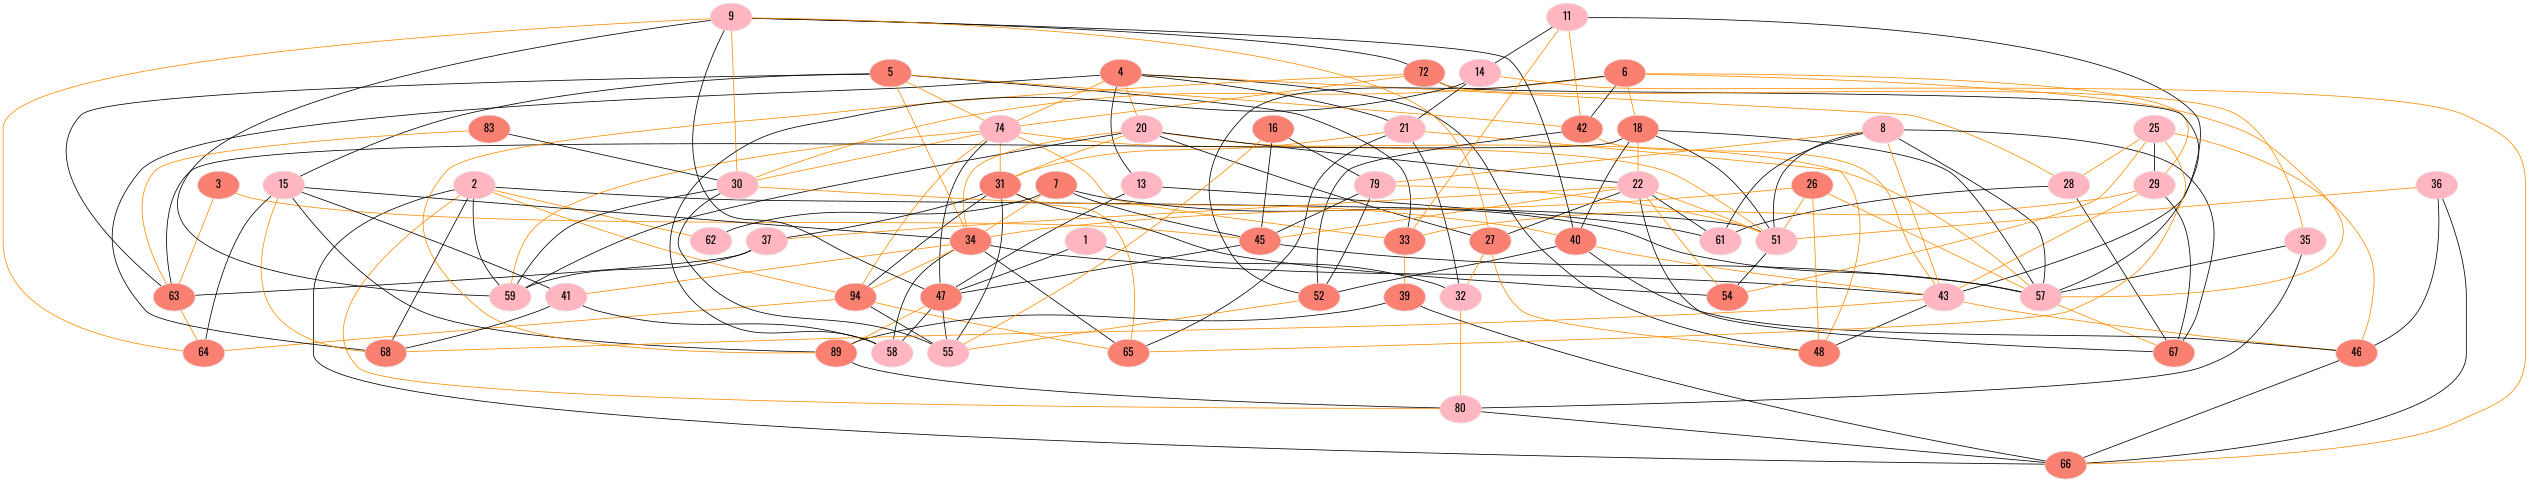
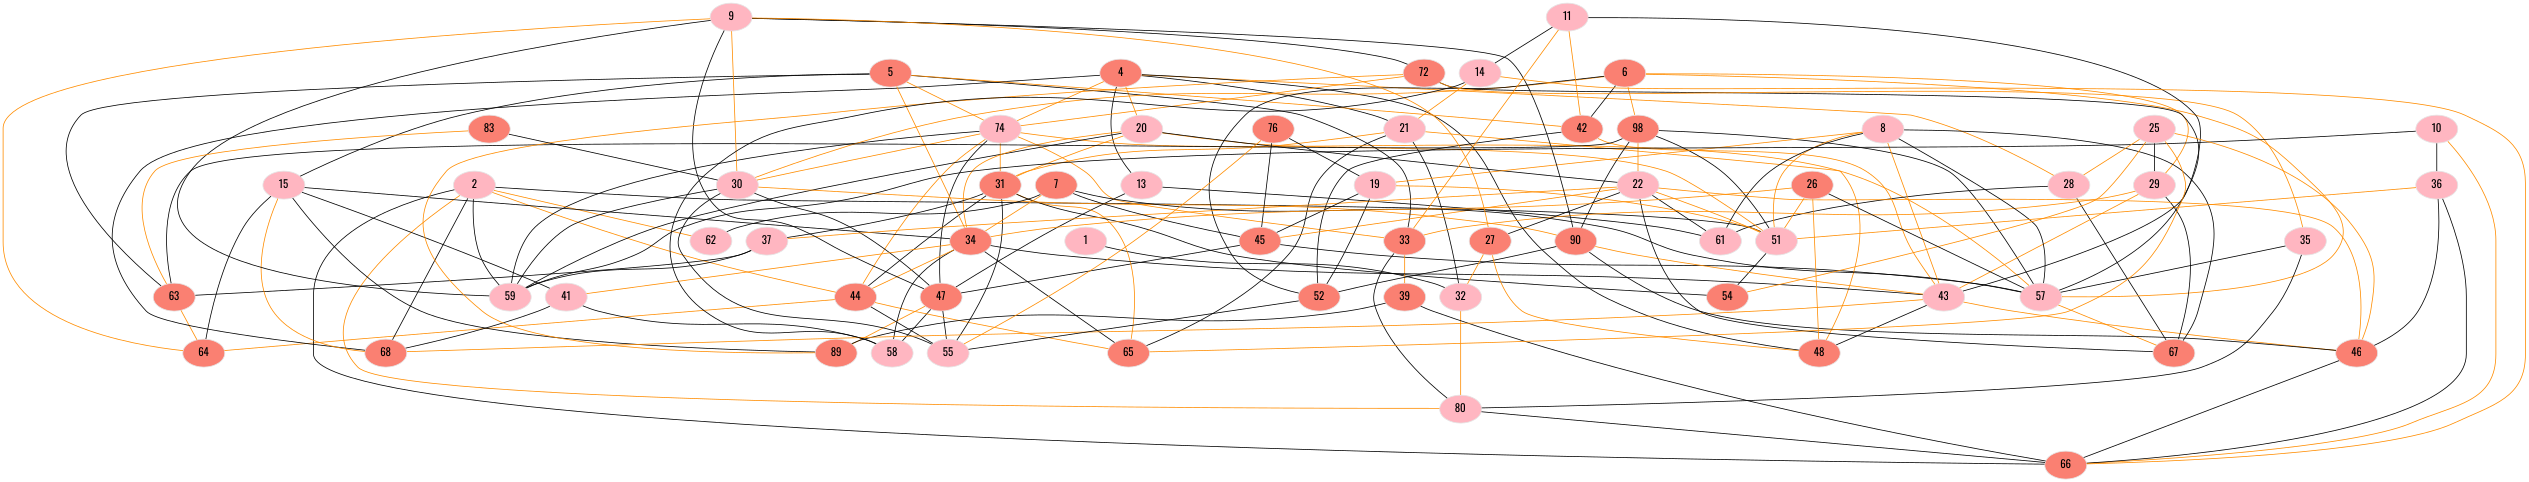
  graph {
    fontname=Oswald
    node [color=gray90 fillcolor=lightpink fontname=Oswald style=filled]
    edge [color=black fontname=Oswald weight=1.0]
    1
    32
    47 [fillcolor=salmon]
    n4 [label=80]
    n5 [fillcolor=salmon label=89]
    58
    55
-   44 [fillcolor=salmon label=94]
+   44 [fillcolor=salmon]
    2
    51
    59
    62
    66 [fillcolor=salmon]
    68 [fillcolor=salmon]
    64 [fillcolor=salmon]
    65 [fillcolor=salmon]
    54 [fillcolor=salmon]
-   3 [fillcolor=salmon]
    45 [fillcolor=salmon]
    63 [fillcolor=salmon]
    57
    4 [fillcolor=salmon]
    13
    21
    n25 [label=74]
    28
    48 [fillcolor=salmon]
    20
    61
    31 [fillcolor=salmon]
    33 [fillcolor=salmon]
    30
    67 [fillcolor=salmon]
    37
    5 [fillcolor=salmon]
    15
    34 [fillcolor=salmon]
    42 [fillcolor=salmon]
    41
    39 [fillcolor=salmon]
    43
    52 [fillcolor=salmon]
    6 [fillcolor=salmon]
-   18 [fillcolor=salmon]
+   18 [fillcolor=salmon label=98]
    29
-   40 [fillcolor=salmon]
+   40 [fillcolor=salmon label=90]
    22
    7 [fillcolor=salmon]
    8
-   19 [label=79]
+   19
    46 [fillcolor=salmon]
    9
    n53 [fillcolor=salmon label=72]
    27 [fillcolor=salmon]
    35
+   10
    36
    11
    14
-   16 [fillcolor=salmon]
+   16 [fillcolor=salmon label=76]
    n61 [fillcolor=salmon label=83]
    25
    26 [fillcolor=salmon]
    1 -- 32
-   1 -- 47
+   30 -- 47
    32 -- n4 [color=darkorange weight=2.0]
    47 -- n5 [color=darkorange]
    47 -- 58
    47 -- 55
    n4 -- 66
    44 -- 55 [weight=2.0]
    44 -- 64 [color=darkorange]
    44 -- 65 [color=darkorange]
    2 -- n4 [color=darkorange]
    2 -- 44 [color=darkorange]
    2 -- 51
    2 -- 59
    2 -- 62 [color=darkorange]
    2 -- 66 [weight=2.0]
    2 -- 68 [weight=2.0]
    51 -- 54
-   3 -- 45 [color=darkorange]
-   3 -- 63 [color=darkorange]
    45 -- 47
    45 -- 57
    63 -- 64 [color=darkorange weight=2.0]
    57 -- 67 [color=darkorange]
    4 -- 68
    4 -- 13
    4 -- 21
    4 -- n25 [color=darkorange weight=2.0]
    4 -- 28 [color=darkorange]
    4 -- 48
    4 -- 20 [color=darkorange]
    13 -- 47
    13 -- 61
    21 -- 32 [weight=2.0]
    21 -- 65
    21 -- 48 [color=darkorange]
    21 -- 31 [color=darkorange]
    n25 -- 47
    n25 -- 44 [color=darkorange]
-   n25 -- 59 [color=darkorange]
+   n25 -- 59
    n25 -- 57 [color=darkorange]
    n25 -- 31 [color=darkorange]
    n25 -- 33 [color=darkorange]
    n25 -- 30 [color=darkorange]
    28 -- 61
    28 -- 67
    20 -- 51 [color=darkorange]
    20 -- 59
    20 -- 31 [color=darkorange]
    20 -- 34 [color=darkorange]
    20 -- 22
-   20 -- 27
    31 -- 55
    31 -- 44
    31 -- 65 [color=darkorange]
    31 -- 54
    31 -- 37
-   n5 -- n4
+   33 -- n4
    33 -- 39 [color=darkorange]
    30 -- 55
    30 -- 59
    30 -- 40 [color=darkorange]
    37 -- 59
    37 -- 63
    5 -- 63
    5 -- n25 [color=darkorange]
    5 -- 33
    5 -- 15
    5 -- 34 [color=darkorange]
    5 -- 42 [color=darkorange]
    15 -- n5
    15 -- 68 [color=darkorange]
    15 -- 64 [weight=2.0]
    15 -- 34
    15 -- 41
    34 -- 58
    34 -- 44 [color=darkorange]
    34 -- 65
    34 -- 41 [color=darkorange]
    34 -- 43
    42 -- 43 [color=darkorange]
    42 -- 52
    41 -- 58
    41 -- 68
    39 -- n5
    39 -- 66
    43 -- 68 [color=darkorange]
    43 -- 48
    43 -- 46 [color=darkorange]
-   52 -- 55 [color=darkorange]
+   52 -- 55
    6 -- 57 [color=darkorange]
    6 -- 30 [color=darkorange]
    6 -- 42 [weight=2.0]
    6 -- 52
    6 -- 18 [color=darkorange]
    6 -- 29 [color=darkorange]
    18 -- 51
    18 -- 63
    18 -- 57
    18 -- 40
    18 -- 22 [color=darkorange weight=2.0]
    29 -- 33 [color=darkorange]
    29 -- 67
    29 -- 43 [color=darkorange]
    40 -- 43 [color=darkorange]
    40 -- 52
    40 -- 46
    22 -- 51 [color=darkorange]
-   22 -- 54 [color=darkorange]
+   22 -- 46 [color=darkorange]
    22 -- 45 [color=darkorange]
    22 -- 61
    22 -- 67
    22 -- 37 [color=darkorange]
    22 -- 27
    7 -- 62
    7 -- 45
    7 -- 57
    7 -- 34 [color=darkorange]
-   8 -- 51 [weight=2.0]
+   8 -- 51 [color=darkorange weight=2.0]
    8 -- 57
    8 -- 61
    8 -- 67
    8 -- 43 [color=darkorange weight=2.0]
    8 -- 19 [color=darkorange]
    19 -- 51 [color=darkorange]
    19 -- 45
    19 -- 52
    46 -- 66
    9 -- 47
    9 -- 59
    9 -- 64 [color=darkorange]
    9 -- 30 [color=darkorange]
    9 -- 40
    9 -- n53
    9 -- 27 [color=darkorange]
    n53 -- n5 [color=darkorange]
    n53 -- 57
    n53 -- n25 [color=darkorange]
    n53 -- 35 [color=darkorange]
    27 -- 32 [color=darkorange]
    27 -- 48 [color=darkorange]
    35 -- n4
    35 -- 57
+   10 -- 59
+   10 -- 66 [color=darkorange]
+   10 -- 36
    36 -- 51 [color=darkorange]
    36 -- 66
    36 -- 46
    11 -- 33 [color=darkorange]
    11 -- 42 [color=darkorange]
    11 -- 43
    11 -- 14
    14 -- 58
    14 -- 66 [color=darkorange]
-   14 -- 21
+   14 -- 21 [color=darkorange]
    16 -- 55 [color=darkorange]
    16 -- 45
    16 -- 19
    n61 -- 63 [color=darkorange weight=2.0]
    n61 -- 30 [weight=2.0]
    25 -- 65 [color=darkorange]
    25 -- 54 [color=darkorange]
    25 -- 28 [color=darkorange]
    25 -- 29
    25 -- 46 [color=darkorange]
    26 -- 51 [color=darkorange]
-   26 -- 57 [color=darkorange]
+   26 -- 57
    26 -- 48 [color=darkorange]
    26 -- 34 [color=darkorange]
  }
